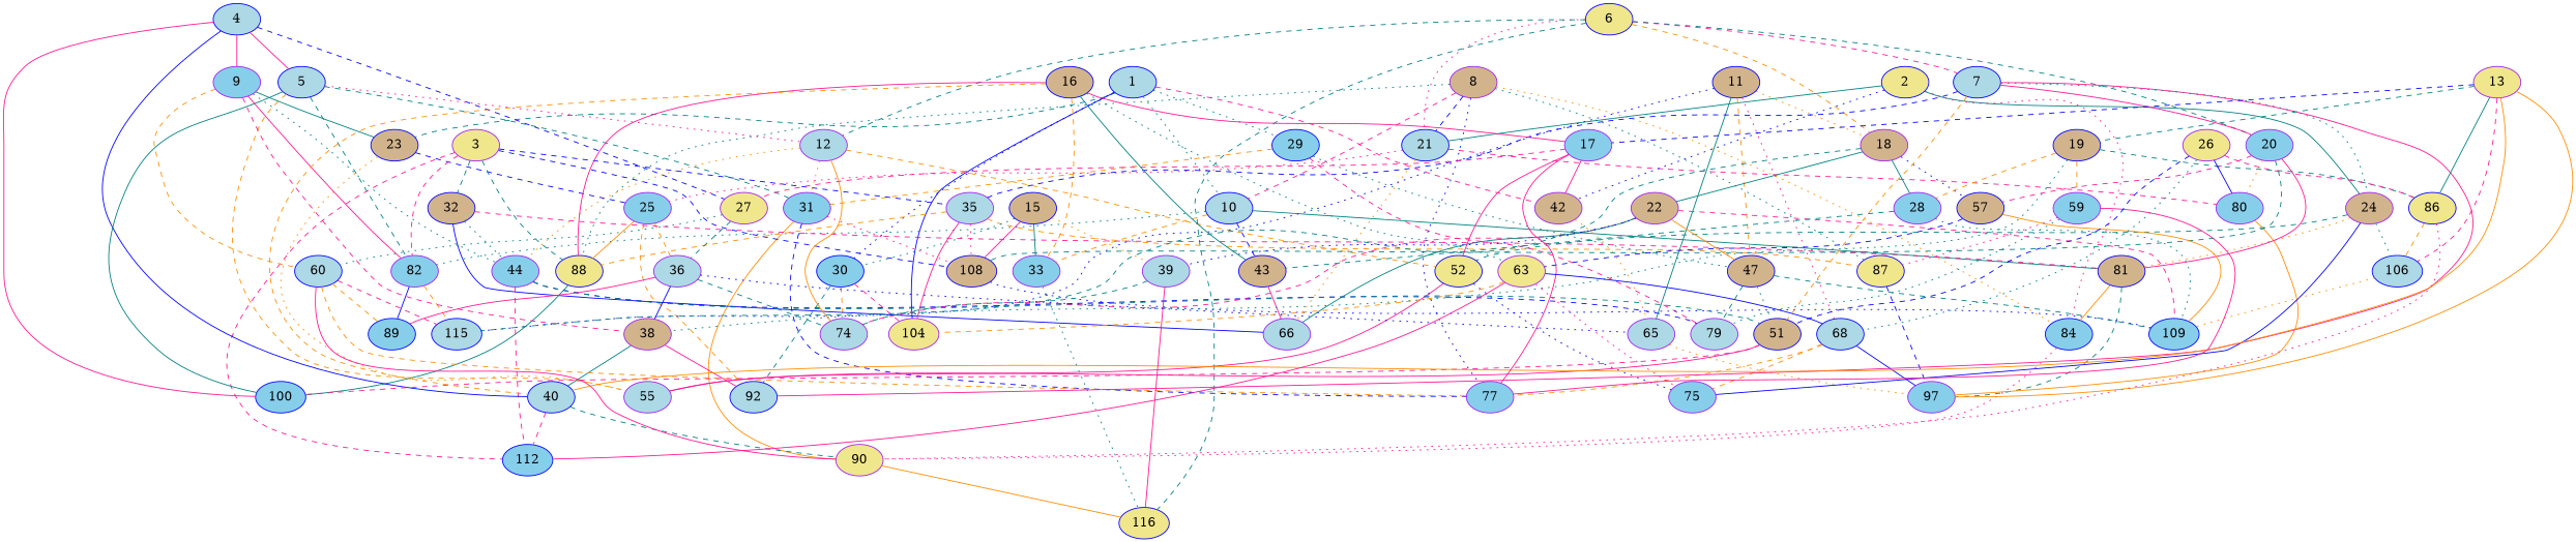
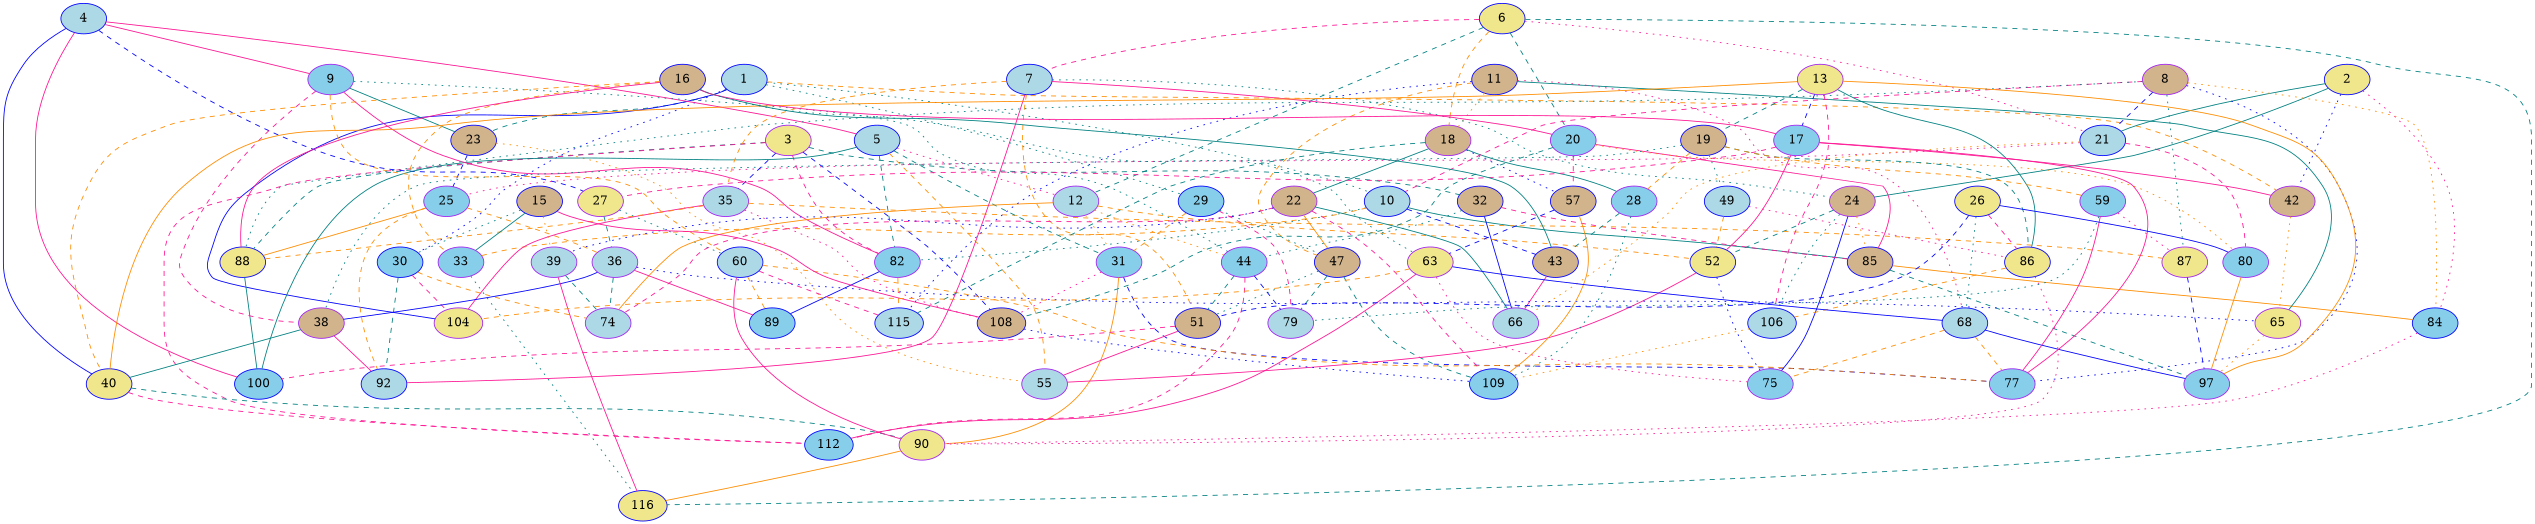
  graph {
    node [color=blue fillcolor=lightblue style=filled]
    edge [color=teal style=dashed]
    1 [super="+56"]
    10 [super="+58"]
    23 [fillcolor=tan]
    29 [fillcolor=skyblue]
    30 [fillcolor=skyblue super="+76"]
    42 [color=purple fillcolor=tan]
    104 [color=purple fillcolor=khaki]
    82 [color=purple fillcolor=skyblue super="+101"]
    33 [color=purple fillcolor=skyblue]
    43 [fillcolor=tan]
-   81 [fillcolor=tan super="+119"]
+   81 [fillcolor=tan super="+119" label=85]
    55 [color=purple]
    25 [color=purple fillcolor=skyblue super="+45"]
    31 [color=purple fillcolor=skyblue super="+61"]
    47 [fillcolor=tan super="+96"]
    79 [color=purple]
    92
    74 [color=purple super="+93"]
-   65 [color=purple]
+   65 [color=purple fillcolor=khaki]
    21 [super="+46"]
    80 [color=purple fillcolor=skyblue]
    66 [color=purple]
    2 [fillcolor=khaki]
    24 [color=purple fillcolor=tan super="+34"]
    84 [fillcolor=skyblue]
    52 [fillcolor=khaki super="+78"]
    106
    75 [color=purple fillcolor=skyblue]
    90 [color=purple fillcolor=khaki super="+91"]
    3 [color=purple fillcolor=khaki super="+48"]
    32 [fillcolor=tan]
    35 [color=purple super="+54"]
    88 [fillcolor=khaki super="+95"]
    108 [fillcolor=tan super="+114"]
    112 [fillcolor=skyblue]
    44 [color=purple fillcolor=skyblue super="+94"]
-   87 [fillcolor=khaki]
+   87 [color=purple fillcolor=khaki]
    115
    89 [fillcolor=skyblue]
    100 [fillcolor=skyblue]
    109 [fillcolor=skyblue super="+110"]
    4 [super="+70"]
    5 [super="+111"]
    9 [color=purple fillcolor=skyblue super="+99"]
    27 [color=purple fillcolor=khaki]
-   40 [super="+72"]
+   40 [fillcolor=khaki super="+72"]
    12 [color=purple super="+41"]
    38 [color=purple fillcolor=tan super="+107"]
    60 [super="+62"]
    11 [fillcolor=tan super="+67"]
    18 [color=purple fillcolor=tan super="+118"]
    68 [super="+73"]
    36 [color=purple super="+64"]
    77 [color=purple fillcolor=skyblue super="+117"]
    6 [fillcolor=khaki super="+14"]
    7 [super="+103"]
    20 [color=purple fillcolor=skyblue super="+50"]
    116 [fillcolor=khaki]
    51 [fillcolor=tan super="+53"]
    22 [color=purple fillcolor=tan super="+37"]
    28 [color=purple fillcolor=skyblue]
    57 [fillcolor=tan]
    8 [color=purple fillcolor=tan super="+83"]
    97 [color=purple fillcolor=skyblue super="+102"]
    13 [color=purple fillcolor=khaki super="+98"]
    17 [color=purple fillcolor=skyblue super="+71"]
    19 [fillcolor=tan super="+105"]
    86 [fillcolor=khaki super="+113"]
+   49
    59 [color=purple fillcolor=skyblue]
    15 [fillcolor=tan]
    39 [color=purple]
    16 [fillcolor=tan super="+85"]
    63 [color=purple fillcolor=khaki super="+69"]
-   26 [color=purple fillcolor=khaki]
+   26 [fillcolor=khaki]
    1 -- 10 [style=dotted]
    1 -- 23
    1 -- 29 [style=dotted]
    1 -- 30 [color=blue style=dotted]
-   1 -- 42 [color=deeppink]
+   1 -- 42 [color=darkorange]
    1 -- 104 [color=blue style=solid]
    10 -- 82 [style=dotted]
    10 -- 33 [color=darkorange]
    10 -- 43 [color=blue]
    10 -- 81 [style=solid]
    23 -- 55 [color=darkorange style=dotted]
    23 -- 25 [color=blue]
    29 -- 31 [color=darkorange]
    29 -- 47 [style=dotted]
    29 -- 79 [color=deeppink]
    30 -- 104 [color=deeppink]
    30 -- 92
    30 -- 74 [color=darkorange weight=2]
    42 -- 65 [color=darkorange style=dotted]
    82 -- 115 [color=darkorange]
    82 -- 89 [color=blue style=solid]
    33 -- 116 [style=dotted]
    43 -- 66 [color=deeppink style=solid]
    81 -- 84 [color=darkorange style=solid]
    81 -- 97
    25 -- 92 [color=darkorange]
    25 -- 88 [color=darkorange style=solid]
    25 -- 36 [color=darkorange]
    31 -- 90 [color=darkorange style=solid]
    31 -- 108 [color=deeppink style=dotted]
    31 -- 77 [color=blue]
    47 -- 79
    47 -- 109
    47 -- 51 [style=dotted]
    65 -- 97 [color=darkorange style=dotted]
    21 -- 25 [color=deeppink style=dotted]
    21 -- 80 [color=deeppink]
    21 -- 66 [color=darkorange style=dotted]
    80 -- 97 [color=darkorange style=solid]
    2 -- 42 [color=blue style=dotted]
    2 -- 21 [style=solid]
    2 -- 24 [style=solid]
    2 -- 84 [color=deeppink style=dotted]
    24 -- 81 [color=darkorange style=dotted]
    24 -- 52
    24 -- 106 [style=dotted]
    24 -- 75 [color=blue style=solid]
    84 -- 90 [color=deeppink style=dotted]
    52 -- 55 [color=deeppink style=solid]
    52 -- 75 [color=blue style=dotted]
    106 -- 109 [color=darkorange style=dotted]
    90 -- 116 [color=darkorange style=solid]
    3 -- 82 [color=deeppink]
    3 -- 32
    3 -- 35 [color=blue]
    3 -- 88
    3 -- 108 [color=blue]
    3 -- 112 [color=deeppink]
    32 -- 81 [color=deeppink]
    32 -- 66 [color=blue style=solid]
    32 -- 44 [style=dotted]
    35 -- 104 [color=deeppink style=solid]
    35 -- 88 [color=darkorange]
    35 -- 108 [color=deeppink style=dotted]
    35 -- 87 [color=darkorange]
    88 -- 100 [style=solid]
    108 -- 109 [color=blue style=dotted]
    44 -- 79 [color=blue]
    44 -- 112 [color=deeppink]
    44 -- 51
    87 -- 97 [color=blue]
    4 -- 100 [color=deeppink style=solid]
    4 -- 5 [color=deeppink style=solid]
    4 -- 9 [color=deeppink style=solid]
    4 -- 27 [color=blue]
    4 -- 40 [color=blue style=solid]
    5 -- 82
    5 -- 55 [color=darkorange]
    5 -- 31
    5 -- 100 [style=solid]
    5 -- 12 [color=deeppink style=dotted]
    9 -- 23 [style=solid]
    9 -- 82 [color=deeppink style=solid]
    9 -- 44 [style=dotted]
    9 -- 38 [color=deeppink]
    9 -- 60 [color=darkorange]
    27 -- 60 [style=dotted]
    27 -- 36
    40 -- 90
    40 -- 112 [color=deeppink]
    12 -- 31 [color=darkorange style=dotted]
    12 -- 74 [color=darkorange style=solid]
    12 -- 52 [color=darkorange]
    12 -- 44 [color=darkorange style=dotted]
    38 -- 92 [color=deeppink style=solid]
    38 -- 40 [style=solid]
    60 -- 90 [color=deeppink style=solid]
    60 -- 115 [color=deeppink]
    60 -- 89 [color=darkorange]
    60 -- 77 [color=darkorange]
    11 -- 47 [color=darkorange]
    11 -- 65 [style=solid]
    11 -- 115 [color=blue style=dotted]
    11 -- 18 [color=darkorange style=dotted]
    11 -- 68 [color=deeppink style=dotted]
    18 -- 115
    18 -- 22 [style=solid]
    18 -- 28 [style=solid]
    18 -- 57 [color=blue style=dotted]
    68 -- 75 [color=darkorange]
    68 -- 77 [color=darkorange]
    68 -- 97 [color=blue style=solid]
    36 -- 74
    36 -- 65 [color=blue style=dotted]
    36 -- 89 [color=deeppink style=solid]
    36 -- 38 [color=blue style=solid]
    6 -- 21 [color=deeppink style=dotted]
    6 -- 12
    6 -- 18 [color=darkorange]
    6 -- 7 [color=deeppink]
    6 -- 20
    6 -- 116
    7 -- 92 [color=deeppink style=solid]
    7 -- 24 [style=dotted]
-   7 -- 35 [color=blue]
+   7 -- 35 [color=darkorange]
    7 -- 20 [color=deeppink style=solid]
    7 -- 51 [color=darkorange]
    20 -- 81 [color=deeppink style=solid]
    20 -- 80 [color=darkorange style=dotted]
    20 -- 108
    20 -- 57 [color=deeppink]
    51 -- 55 [color=deeppink style=solid]
    51 -- 100 [color=deeppink]
    22 -- 47 [color=darkorange style=solid]
    22 -- 74 [color=deeppink]
    22 -- 66 [style=solid]
    22 -- 109 [color=deeppink]
    22 -- 39 [color=blue style=dotted]
    28 -- 43
    28 -- 109 [style=dotted]
    57 -- 109 [color=darkorange style=solid]
    57 -- 63 [color=blue]
    8 -- 10 [color=deeppink]
    8 -- 21 [color=blue]
    8 -- 84 [color=darkorange style=dotted]
    8 -- 88 [style=dotted]
    8 -- 87 [style=dotted]
    8 -- 77 [color=blue style=dotted]
    13 -- 106 [color=deeppink]
    13 -- 40 [color=darkorange style=solid]
    13 -- 97 [color=darkorange style=solid]
    13 -- 17 [color=blue]
    13 -- 19
    13 -- 86 [style=solid]
    17 -- 42 [color=deeppink style=solid]
    17 -- 52 [color=deeppink style=solid]
    17 -- 27 [color=deeppink]
    17 -- 77 [color=deeppink style=solid]
    19 -- 38 [style=dotted]
    19 -- 28 [color=darkorange]
    19 -- 86
+   19 -- 49 [style=dotted]
    19 -- 59 [color=darkorange]
    86 -- 106 [color=darkorange]
    86 -- 90 [color=deeppink style=dotted]
+   49 -- 52 [color=darkorange]
+   49 -- 86 [color=deeppink style=dotted]
    59 -- 79 [style=dotted]
    59 -- 87 [color=deeppink style=dotted]
    59 -- 77 [color=deeppink style=solid]
    15 -- 30 [style=dotted]
    15 -- 33 [style=solid]
    15 -- 108 [color=deeppink style=solid]
    15 -- 39 [color=darkorange style=dotted]
    39 -- 74
    39 -- 116 [color=deeppink style=solid]
    16 -- 33 [color=darkorange]
    16 -- 43 [style=solid]
    16 -- 88 [color=deeppink style=solid]
    16 -- 40 [color=darkorange]
    16 -- 17 [color=deeppink style=solid]
    16 -- 63 [style=dotted]
    63 -- 104 [color=darkorange]
    63 -- 75 [color=deeppink style=dotted]
    63 -- 112 [color=deeppink style=solid]
    63 -- 68 [color=blue style=solid]
    26 -- 80 [color=blue style=solid]
    26 -- 68 [style=dotted]
    26 -- 51 [color=blue]
    26 -- 86 [color=deeppink]
  }
